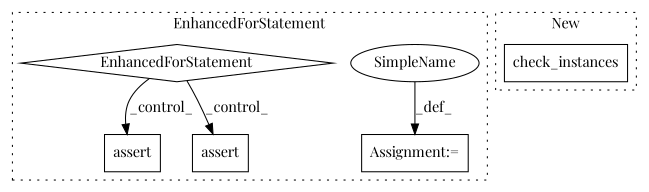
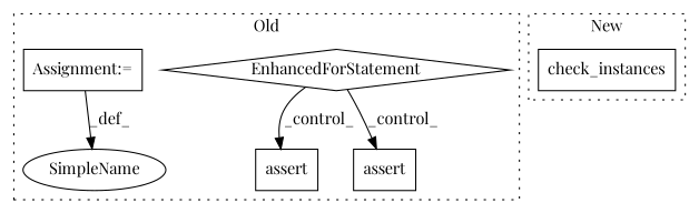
  digraph {
    fontname="Playfair Display"
    node [a=32 fontname="Playfair Display" l="63,2" s="4137,4217" shape=box]
    edge [fontname="Playfair Display"]
    n1 [l="12,1" label=assert s="4232,4271"]
    n2 [a=42 l=1 label=SimpleName s=4204 shape=ellipse]
    n3 [a=70 label=EnhancedForStatement shape=diamond]
    n4 [l="19,1" label=assert s="4294,4328"]
    n5 [a=7 label="Assignment:="]
    n6 [l="16,1" label=check_instances s="3696,3732"]
    subgraph cluster_1 {
-     label=EnhancedForStatement
+     label=Old
      style=dotted
      n1
      n2
      n3
      n4
      n5
    }
    subgraph cluster_2 {
      label=New
      style=dotted
      n6
    }
    n3 -> n1 [label=_control_]
    n3 -> n4 [label=_control_]
-   n2 -> n5 [label=_def_]
+   n5 -> n2 [label=_def_]
  }
